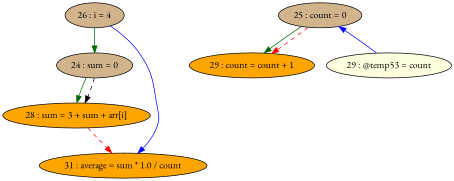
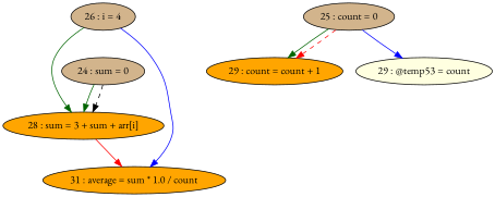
  digraph {
    fontname="EB Garamond"
    node [fillcolor=orange fontname="EB Garamond" style=filled]
    edge [color=darkgreen fontname="EB Garamond"]
    "28 : sum = 3 + sum + arr[i]"
    "24 : sum = 0" [fillcolor=tan]
    "31 : average = sum * 1.0 / count"
    "29 : count = count + 1"
    "25 : count = 0" [fillcolor=tan]
    "29 : @temp53 = count" [fillcolor=lightyellow]
    "26 : i = 4" [fillcolor=tan]
-   "28 : sum = 3 + sum + arr[i]" -> "31 : average = sum * 1.0 / count" [color=red style=dashed]
+   "28 : sum = 3 + sum + arr[i]" -> "31 : average = sum * 1.0 / count" [color=red]
    "24 : sum = 0" -> "28 : sum = 3 + sum + arr[i]"
    "24 : sum = 0" -> "28 : sum = 3 + sum + arr[i]" [color=black style=dashed]
    "25 : count = 0" -> "29 : count = count + 1"
    "25 : count = 0" -> "29 : count = count + 1" [color=red style=dashed]
-   "29 : @temp53 = count" -> "25 : count = 0" [color=blue]
-   "26 : i = 4" -> "24 : sum = 0"
+   "25 : count = 0" -> "29 : @temp53 = count" [color=blue]
+   "26 : i = 4" -> "28 : sum = 3 + sum + arr[i]"
    "26 : i = 4" -> "31 : average = sum * 1.0 / count" [color=blue]
  }
